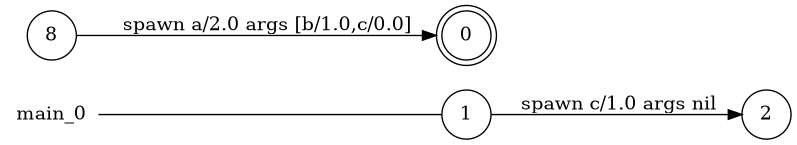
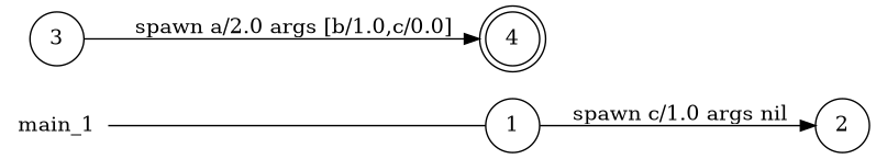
  digraph {
    rankdir=LR
    node [shape=circle]
-   n1 [label=main_0 shape=plaintext]
+   n1 [label=main_1 shape=plaintext]
    n2 [label=1]
    n3 [label=2]
-   n4 [label=8]
-   n5 [label=0 shape=doublecircle]
+   n4 [label=3]
+   n5 [label=4 shape=doublecircle]
    n1 -> n2 [arrowhead=none]
    n2 -> n3 [label="spawn c/1.0 args nil"]
    n4 -> n5 [label="spawn a/2.0 args [b/1.0,c/0.0]"]
  }
